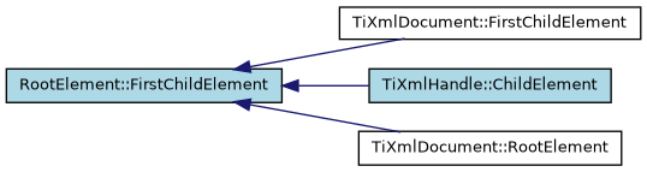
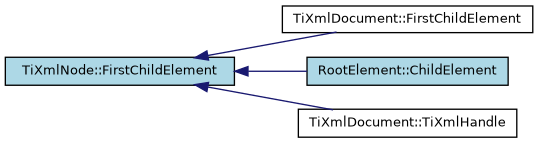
  digraph {
    rankdir=LR
    node [color=black fillcolor=lightblue fontname=Helvetica fontsize=10 shape=record style=filled]
    edge [color=midnightblue dir=back fontname=Helvetica fontsize=10 labelfontname=Helvetica labelfontsize=10 style=solid]
-   n1 [fontcolor=black height=0.2 label="RootElement::FirstChildElement" width=0.4]
+   n1 [fontcolor=black height=0.2 label="TiXmlNode::FirstChildElement" width=0.4]
    n2 [fillcolor=white height=0.2 label="TiXmlDocument::FirstChildElement" width=0.4]
-   n3 [height=0.2 label="TiXmlHandle::ChildElement" width=0.4]
-   n4 [fillcolor=white height=0.2 label="TiXmlDocument::RootElement" width=0.4]
+   n3 [height=0.2 label="RootElement::ChildElement" width=0.4]
+   n4 [fillcolor=white height=0.2 label="TiXmlDocument::TiXmlHandle" width=0.4]
    n1 -> n2
    n1 -> n3
    n1 -> n4
  }
